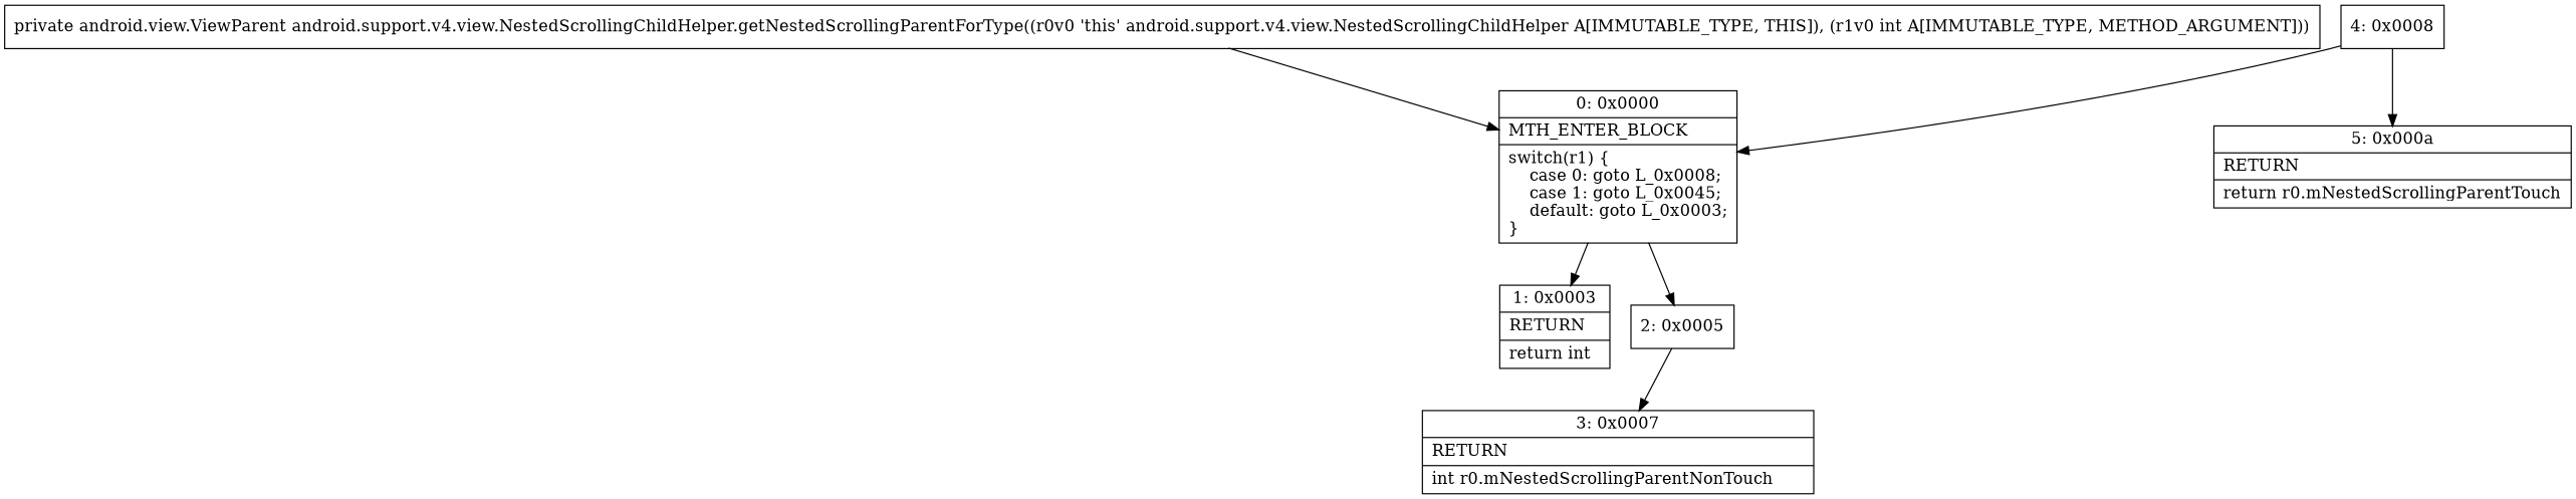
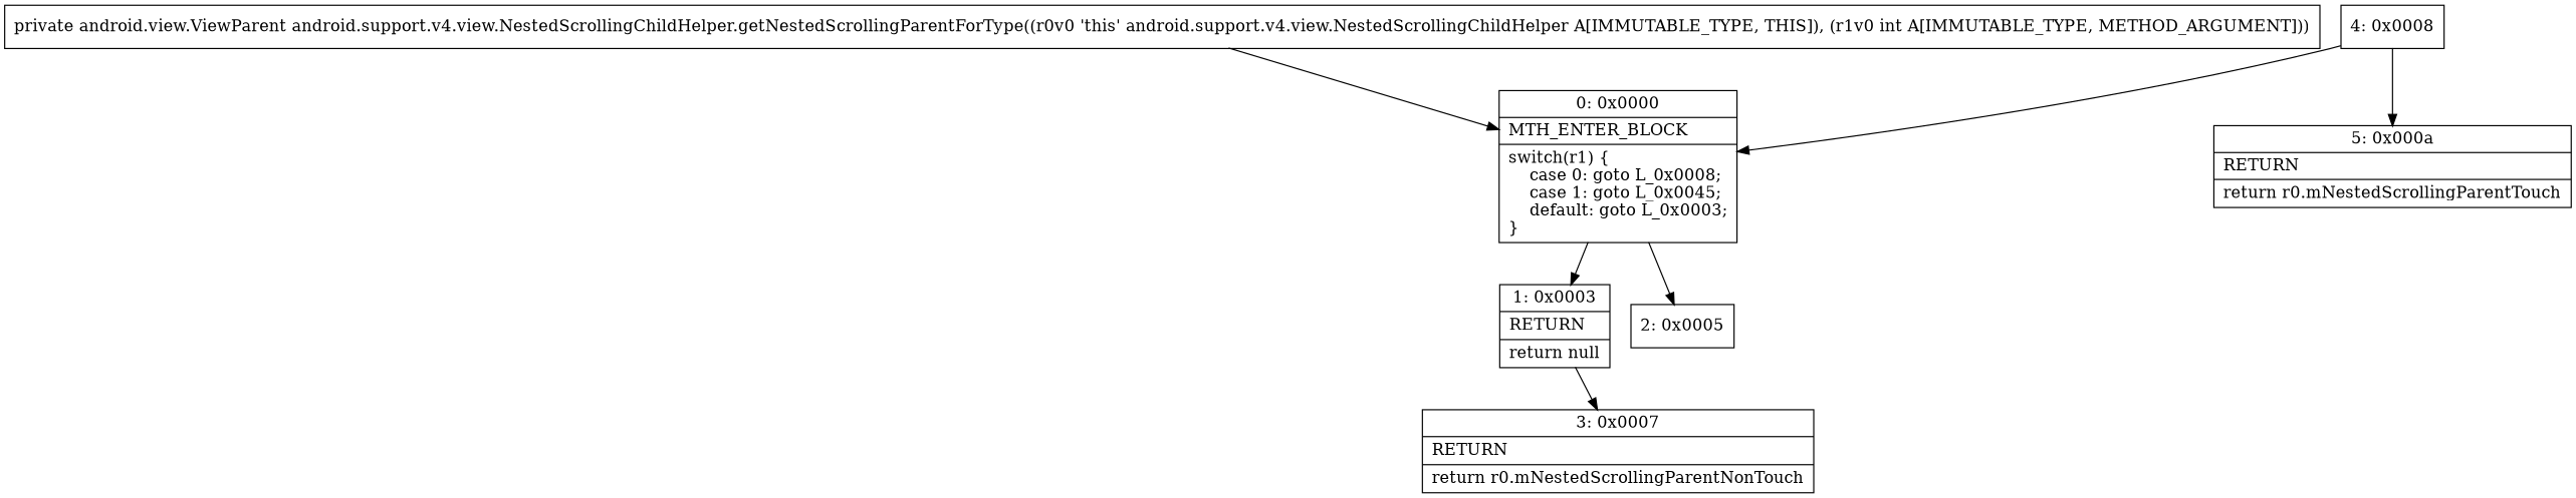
  digraph {
    node [shape=record]
    n1 [label="{0\:\ 0x0000|MTH_ENTER_BLOCK\l|switch(r1) \{\l    case 0: goto L_0x0008;\l    case 1: goto L_0x0045;\l    default: goto L_0x0003;\l\}\l}"]
-   n2 [label="{1\:\ 0x0003|RETURN\l|return int\l}"]
+   n2 [label="{1\:\ 0x0003|RETURN\l|return null\l}"]
    n3 [label="{2\:\ 0x0005}"]
-   n4 [label="{3\:\ 0x0007|RETURN\l|int r0.mNestedScrollingParentNonTouch\l}"]
+   n4 [label="{3\:\ 0x0007|RETURN\l|return r0.mNestedScrollingParentNonTouch\l}"]
    n5 [label="{4\:\ 0x0008}"]
    n6 [label="{5\:\ 0x000a|RETURN\l|return r0.mNestedScrollingParentTouch\l}"]
    n7 [label="{private android.view.ViewParent android.support.v4.view.NestedScrollingChildHelper.getNestedScrollingParentForType((r0v0 'this' android.support.v4.view.NestedScrollingChildHelper A[IMMUTABLE_TYPE, THIS]), (r1v0 int A[IMMUTABLE_TYPE, METHOD_ARGUMENT])) }"]
    n1 -> n2
    n1 -> n3
-   n3 -> n4
+   n2 -> n4
    n5 -> n1
    n5 -> n6
    n7 -> n1
  }
